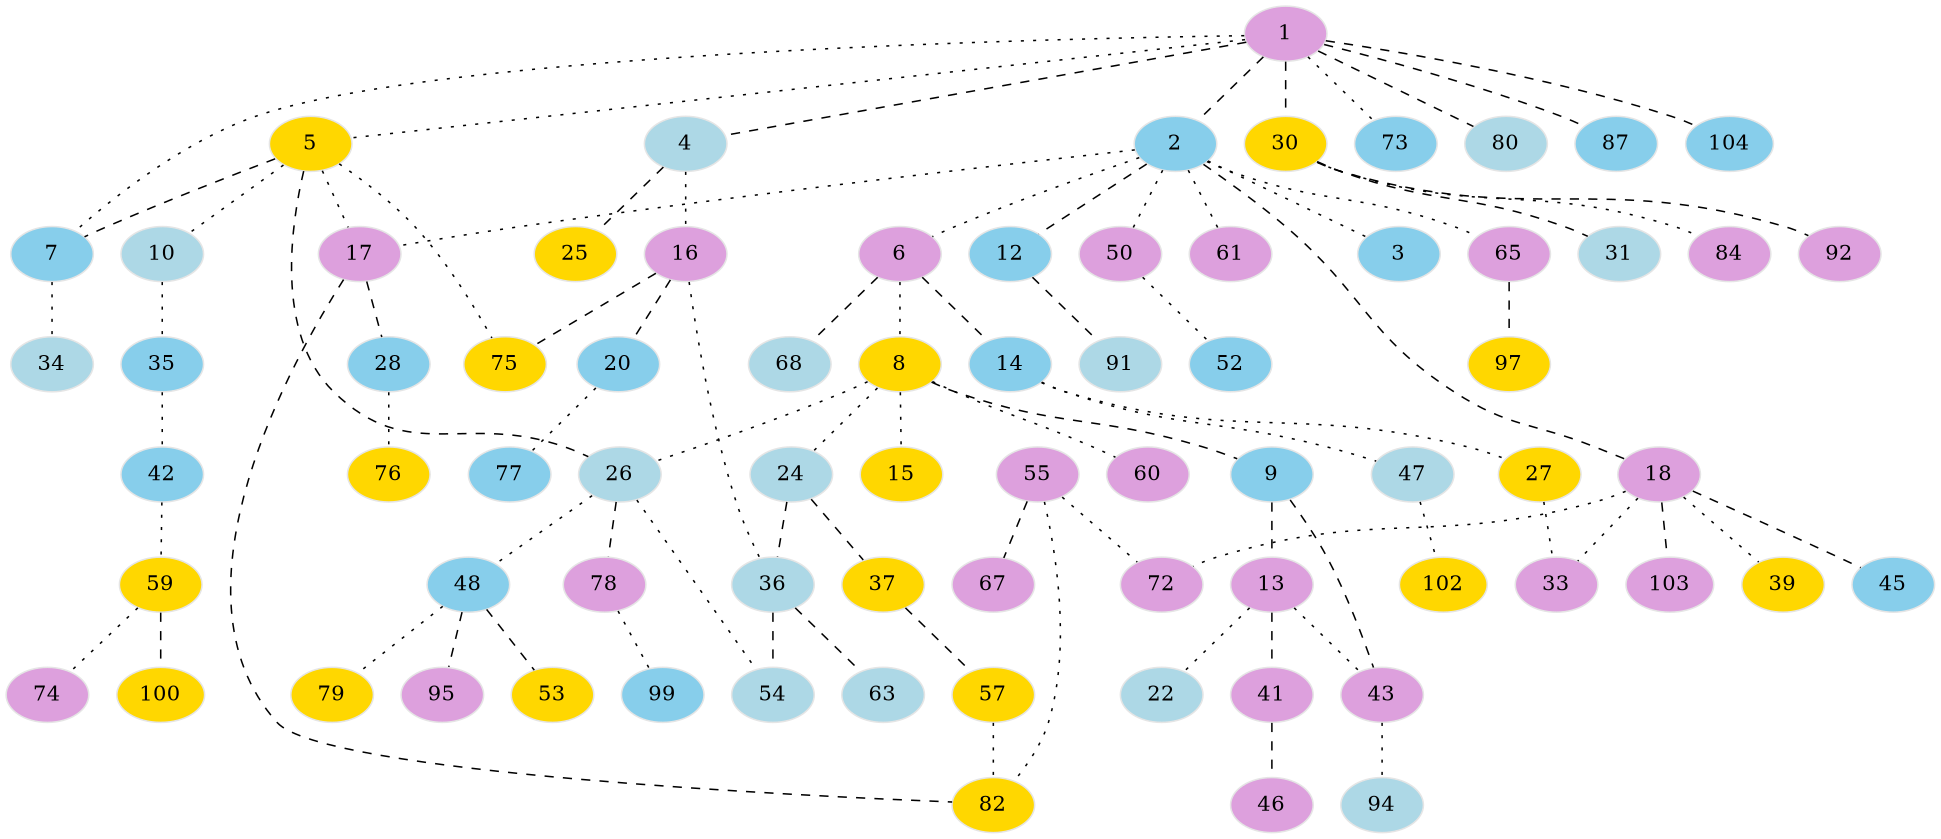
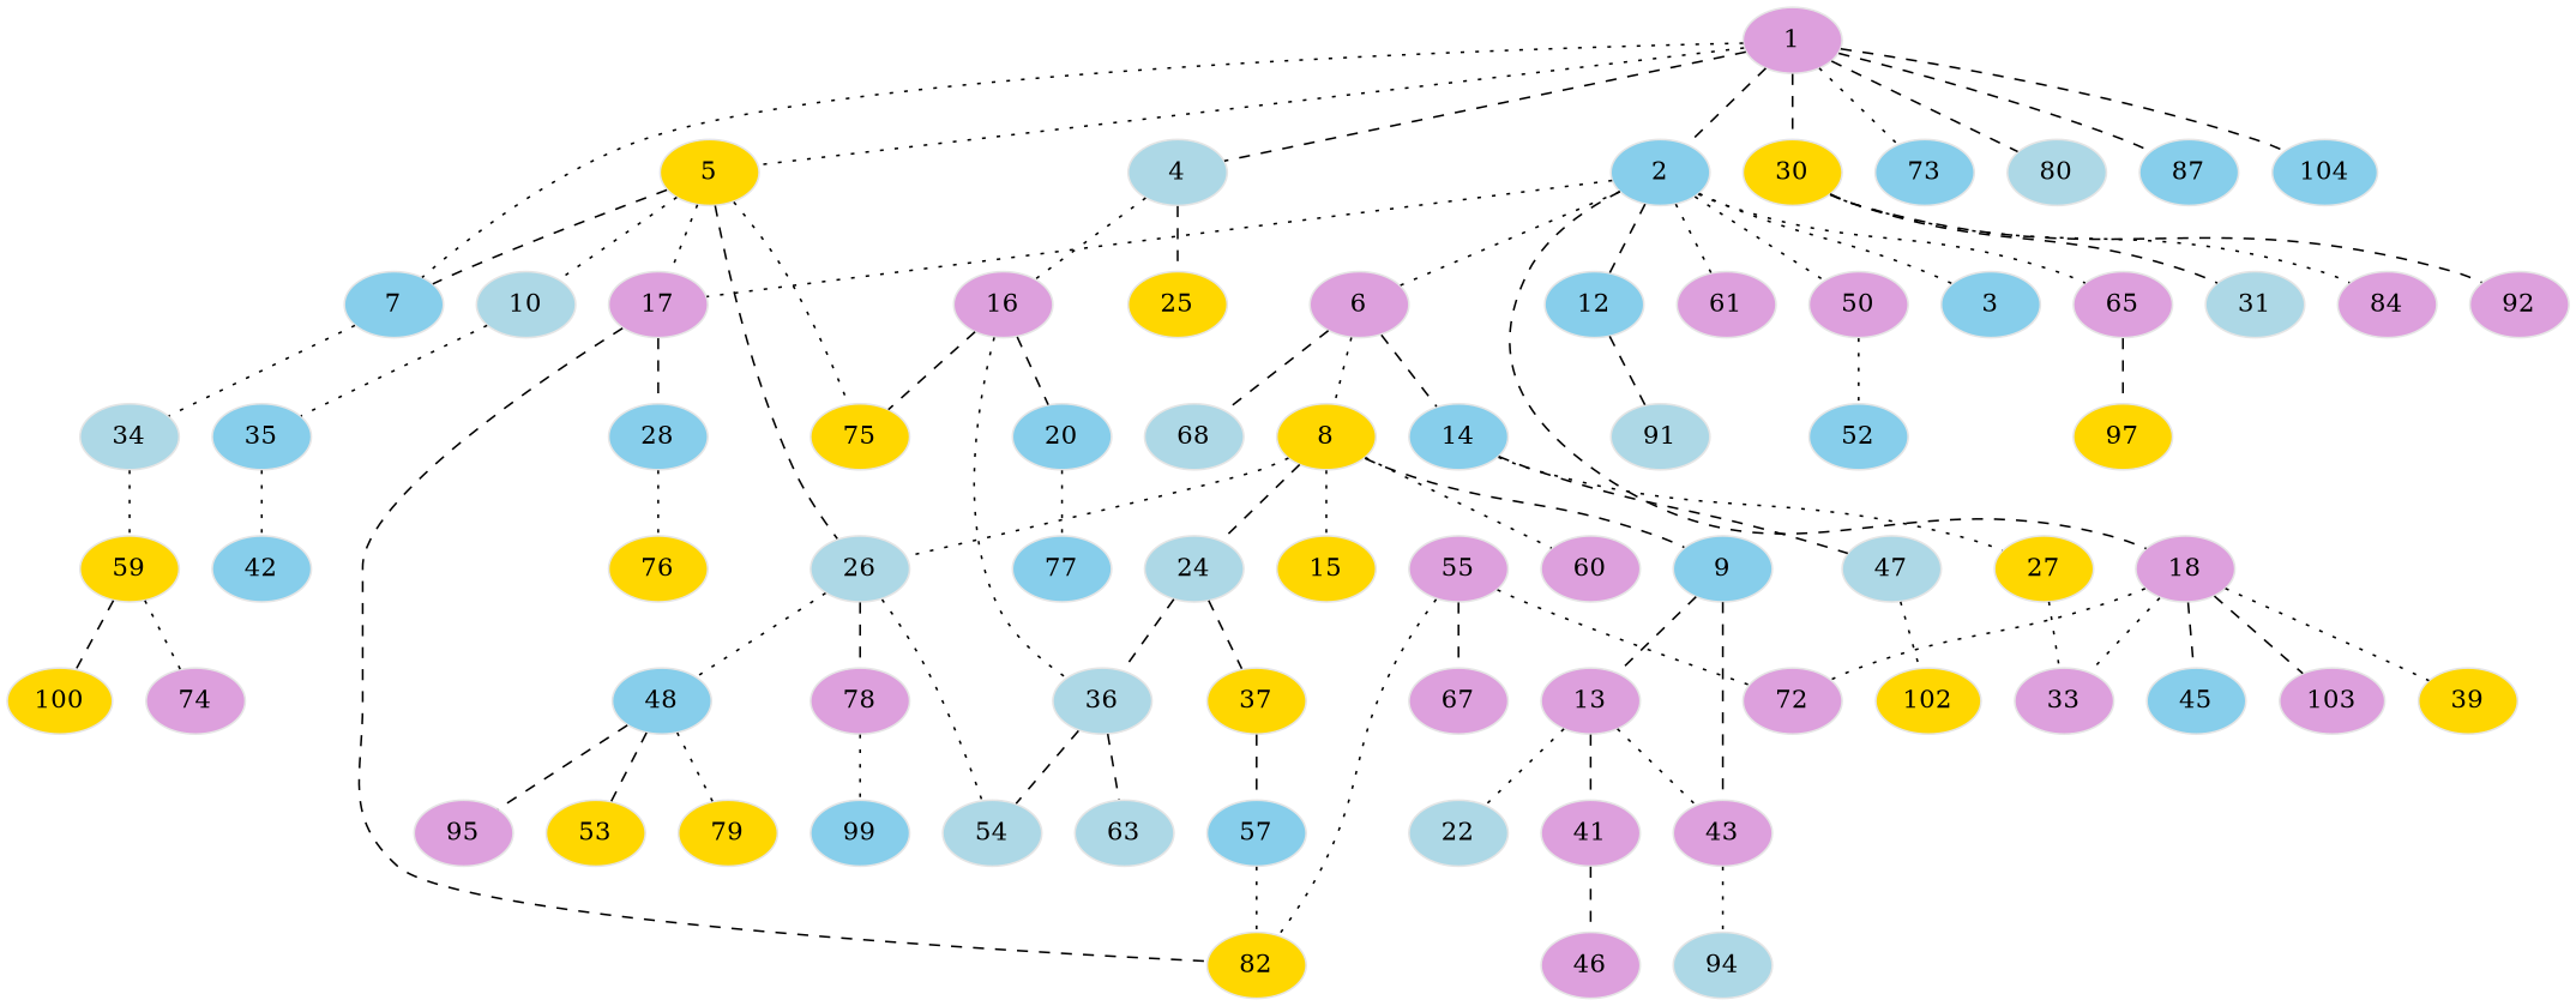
  graph {
    node [color=gray90 fillcolor=plum style=filled]
    edge [style=dotted]
    1 [super="+11"]
    2 [fillcolor=skyblue super="+38"]
    4 [fillcolor=lightblue]
    5 [fillcolor=gold super="+90"]
    7 [fillcolor=skyblue super="+44"]
    30 [fillcolor=gold super="+101"]
    73 [fillcolor=skyblue]
    80 [fillcolor=lightblue]
    87 [fillcolor=skyblue]
    104 [fillcolor=skyblue]
    3 [fillcolor=skyblue]
    6 [super="+58"]
    12 [fillcolor=skyblue]
    17
    18 [super="+32"]
    50 [super="+66"]
    61
    65
    16 [super="+83"]
    25 [fillcolor=gold super="+106"]
    10 [fillcolor=lightblue]
    26 [fillcolor=lightblue super="+70"]
    75 [fillcolor=gold]
    34 [fillcolor=lightblue]
    31 [fillcolor=lightblue]
    84
    92
    91 [fillcolor=lightblue super="+96"]
    8 [fillcolor=gold super="+56"]
    14 [fillcolor=skyblue super="+19"]
    68 [fillcolor=lightblue]
    28 [fillcolor=skyblue super="+29"]
    82 [fillcolor=gold]
    33 [super="+71"]
    39 [fillcolor=gold super="+98"]
    45 [fillcolor=skyblue]
    72 [super="+88"]
    103
    52 [fillcolor=skyblue]
    97 [fillcolor=gold]
    20 [fillcolor=skyblue super="+86"]
    36 [fillcolor=lightblue super="+49"]
    35 [fillcolor=skyblue super="+40"]
    48 [fillcolor=skyblue super="+93"]
    54 [fillcolor=lightblue super="+81"]
    78 [super="+85"]
    9 [fillcolor=skyblue super="+21"]
    15 [fillcolor=gold]
    24 [fillcolor=lightblue super="+62"]
    60
    27 [fillcolor=gold super="+64"]
    47 [fillcolor=lightblue]
    13 [super="+23"]
    43 [super="+51"]
    37 [fillcolor=gold super="+89"]
    22 [fillcolor=lightblue]
    41
    94 [fillcolor=lightblue]
    42 [fillcolor=skyblue]
    46
    55 [super="+69"]
    67
    102 [fillcolor=gold]
    77 [fillcolor=skyblue]
    63 [fillcolor=lightblue]
    76 [fillcolor=gold]
-   57 [fillcolor=gold]
+   57 [fillcolor=skyblue]
    53 [fillcolor=gold]
    79 [fillcolor=gold]
    95
    99 [fillcolor=skyblue]
    59 [fillcolor=gold]
    74 [super="+105"]
    100 [fillcolor=gold]
    1 -- 2 [style=dashed]
    1 -- 4 [style=dashed]
    1 -- 5
    1 -- 7
    1 -- 30 [style=dashed]
    1 -- 73
    1 -- 80 [style=dashed]
    1 -- 87 [style=dashed]
    1 -- 104 [style=dashed]
    2 -- 3
    2 -- 6
    2 -- 12 [style=dashed]
    2 -- 17
    2 -- 18 [style=dashed]
    2 -- 50
    2 -- 61
    2 -- 65
    4 -- 16
    4 -- 25 [style=dashed]
    5 -- 7 [style=dashed]
    5 -- 17
    5 -- 10
    5 -- 26 [style=dashed]
    5 -- 75
    7 -- 34
    30 -- 31 [style=dashed]
    30 -- 84
    30 -- 92 [style=dashed]
    6 -- 8
    6 -- 14 [style=dashed]
    6 -- 68 [style=dashed]
    12 -- 91 [style=dashed]
    17 -- 28 [style=dashed]
    17 -- 82 [style=dashed]
    18 -- 33
    18 -- 39
    18 -- 45 [style=dashed]
    18 -- 72
    18 -- 103 [style=dashed]
    50 -- 52
    65 -- 97 [style=dashed]
    16 -- 75 [style=dashed]
    16 -- 20 [style=dashed]
    16 -- 36
    10 -- 35
    26 -- 48
    26 -- 54
    26 -- 78 [style=dashed]
    8 -- 26
    8 -- 9 [style=dashed]
    8 -- 15
-   8 -- 24
+   8 -- 24 [style=dashed]
    8 -- 60
    14 -- 27
-   14 -- 47
+   14 -- 47 [style=dashed]
    28 -- 76
    20 -- 77
    36 -- 54 [style=dashed]
    36 -- 63 [style=dashed]
    35 -- 42
    48 -- 53 [style=dashed]
    48 -- 79
    48 -- 95 [style=dashed]
    78 -- 99
    9 -- 13 [style=dashed]
    9 -- 43 [style=dashed]
    24 -- 36 [style=dashed]
    24 -- 37 [style=dashed]
    27 -- 33
    47 -- 102
    13 -- 43
    13 -- 22
    13 -- 41 [style=dashed]
    43 -- 94 [weight=2]
    37 -- 57 [style=dashed]
    41 -- 46 [style=dashed]
-   42 -- 59
+   34 -- 59
    55 -- 82
    55 -- 72
    55 -- 67 [style=dashed]
    57 -- 82
    59 -- 74
    59 -- 100 [style=dashed]
  }
